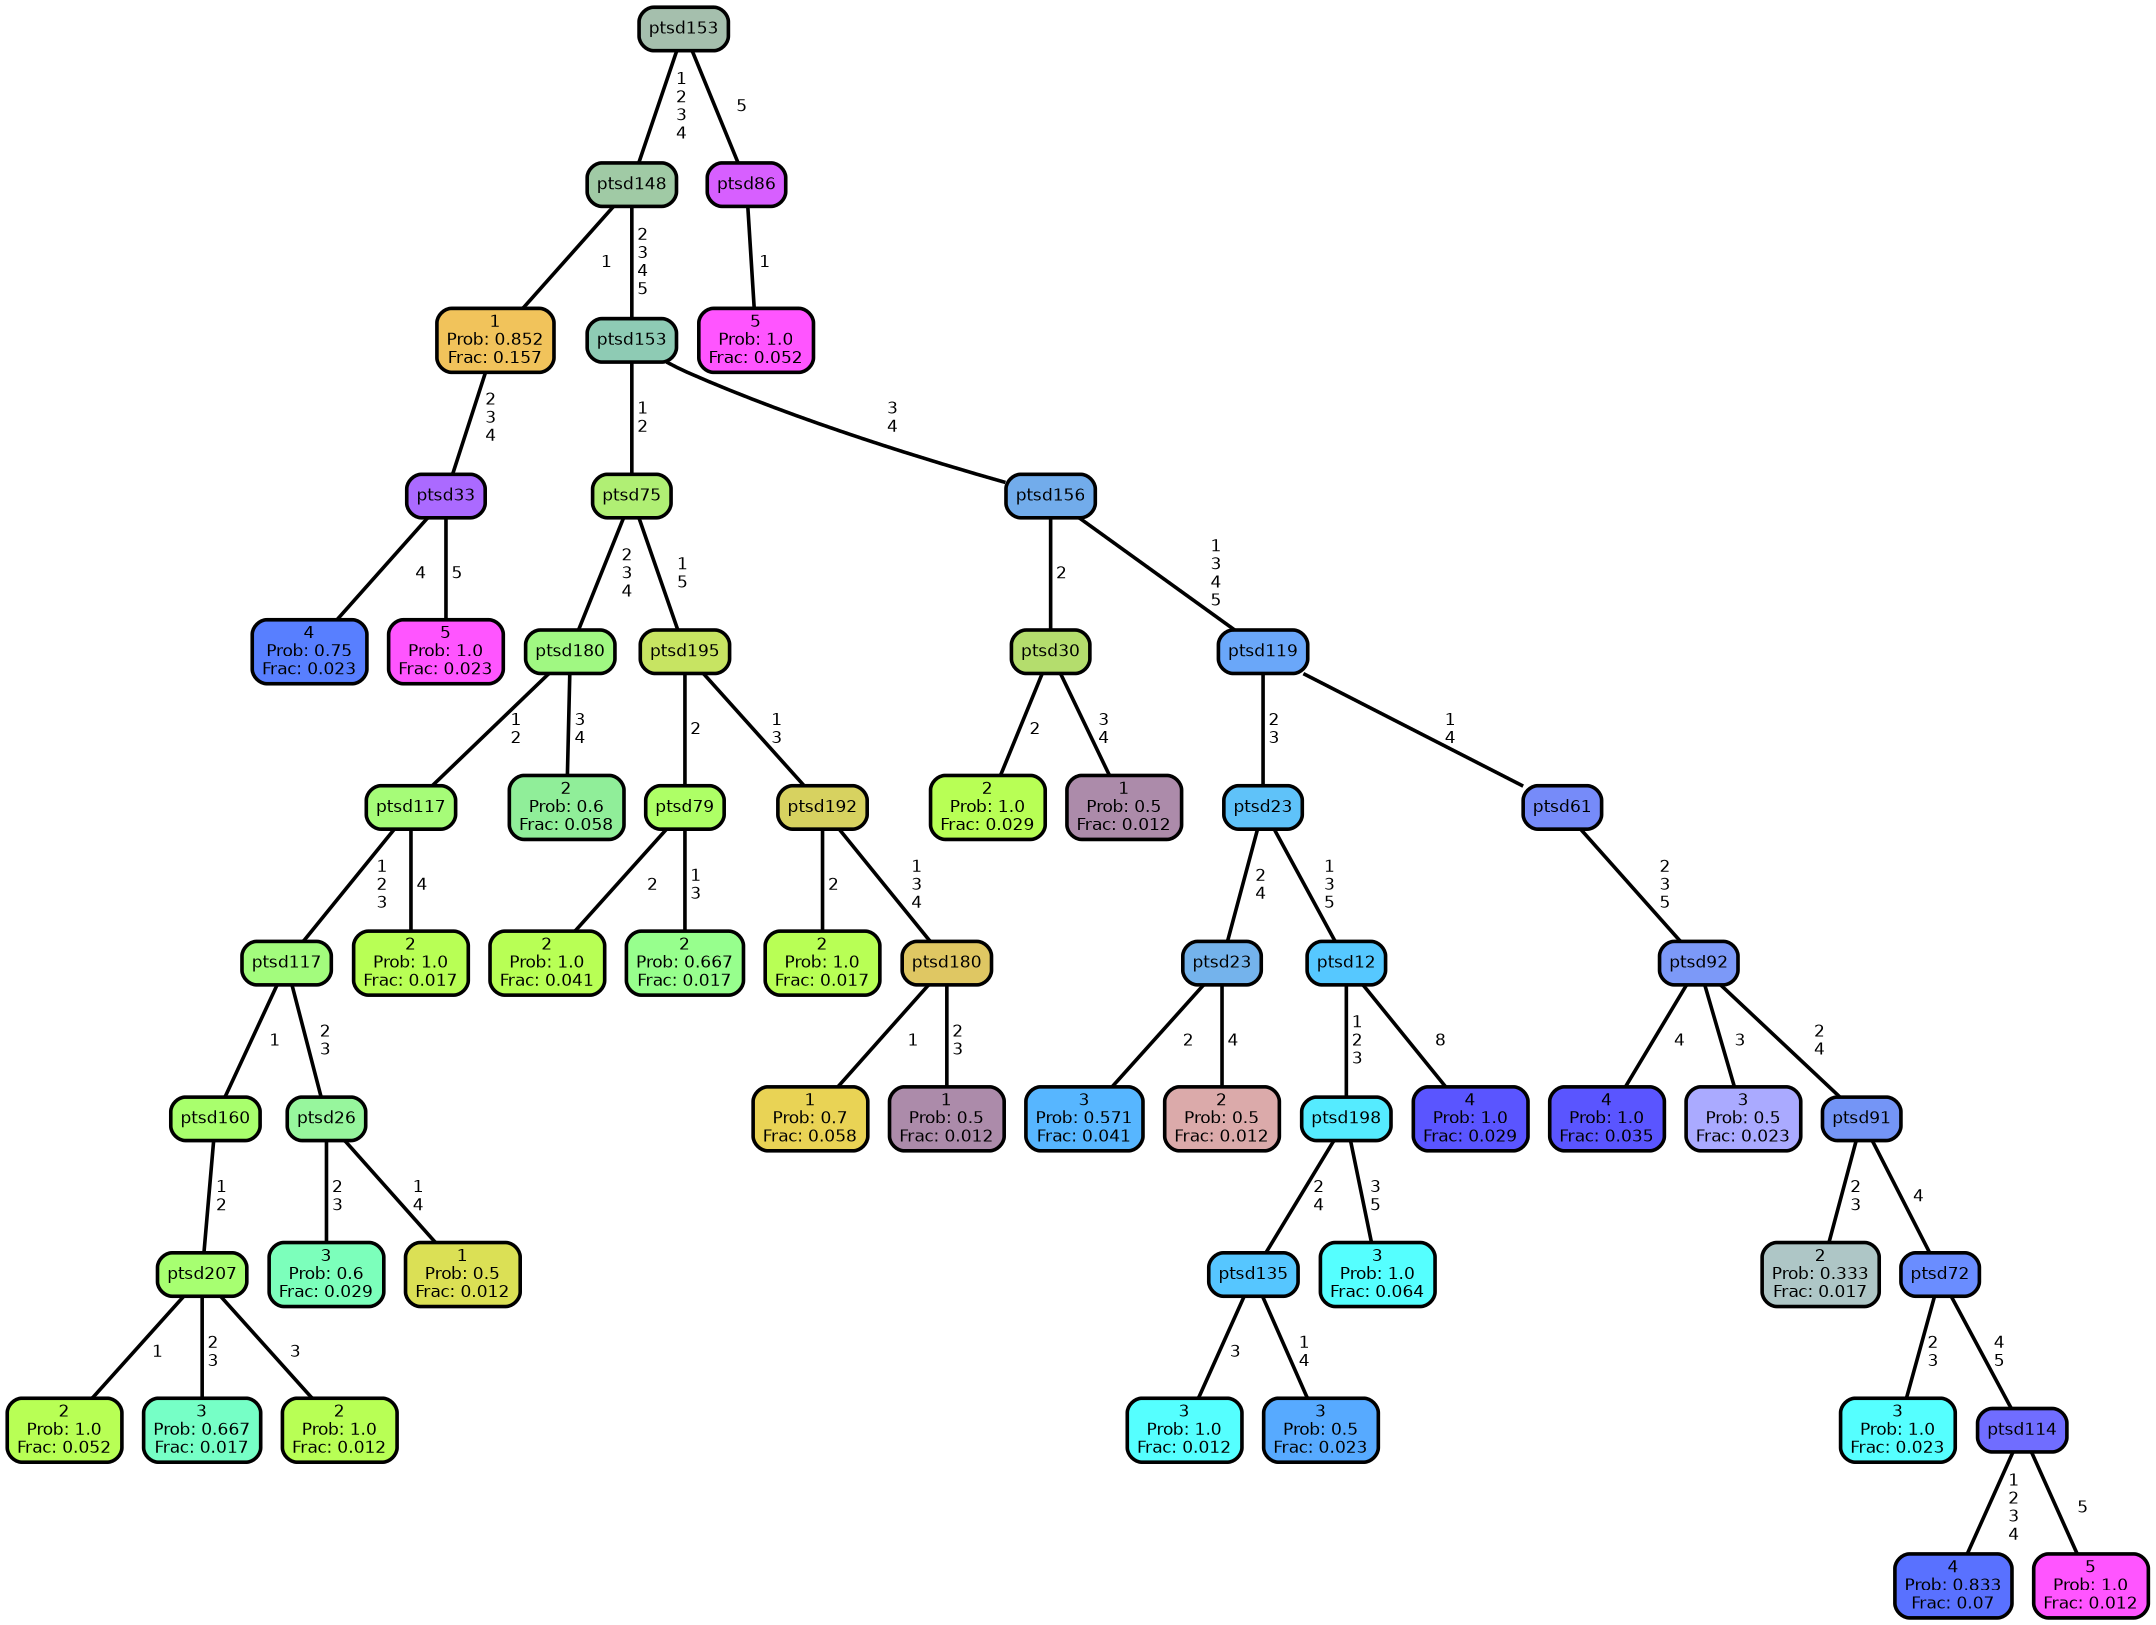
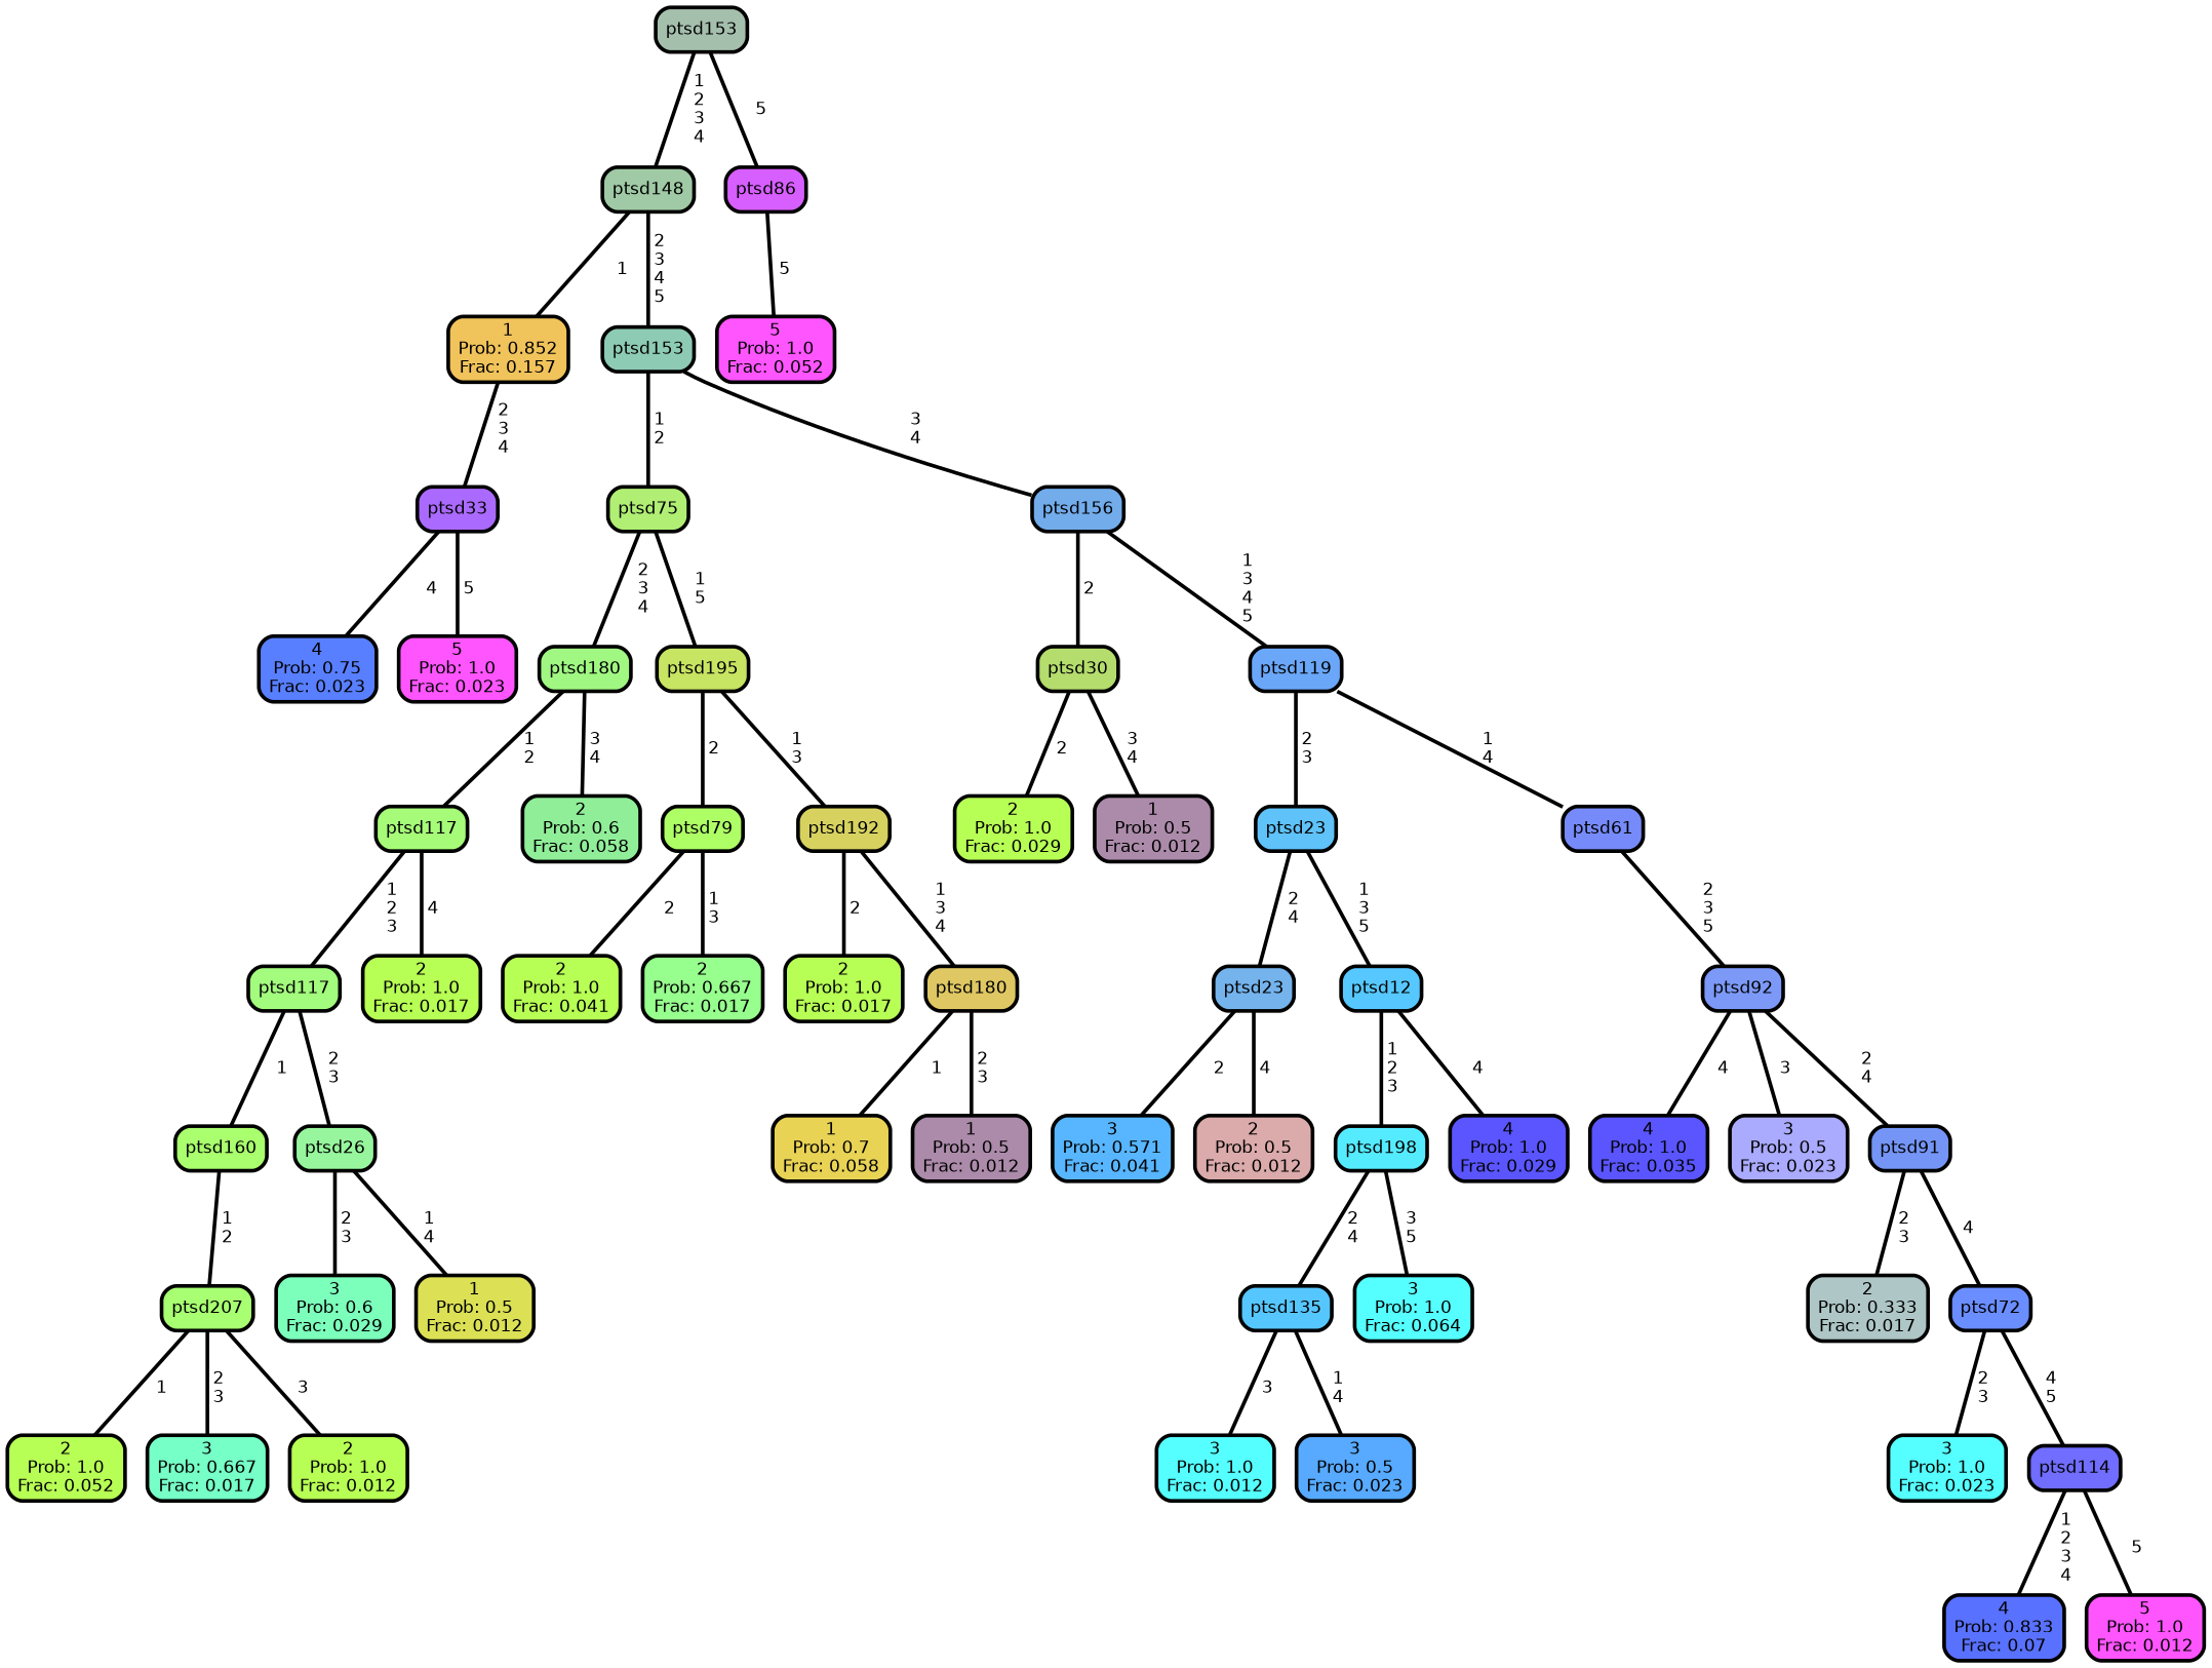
  graph {
    ranksep="0 equally"
    splines=straight
    node [color=black fillcolor="#b8ff55" fontcolor=black fontname=helvetica penwidth=3 shape=box style="filled, rounded"]
    edge [color=black fontname=helvetica penwidth=3]
    n1 [fillcolor="#f1c35b" label="1\nProb: 0.852\nFrac: 0.157"]
    n2 [fillcolor="#ab6aff" label=ptsd33]
    n3 [fillcolor="#a0caa5" label=ptsd148]
    n4 [fillcolor="#8ecbb4" label=ptsd153]
    n5 [fillcolor="#b0ef74" label=ptsd75]
    n6 [fillcolor="#72aceb" label=ptsd156]
    n7 [label="2\nProb: 1.0\nFrac: 0.052"]
    n8 [fillcolor="#a7ff71" label=ptsd207]
    n9 [fillcolor="#76ffc6" label="3\nProb: 0.667\nFrac: 0.017"]
    n10 [label="2\nProb: 1.0\nFrac: 0.012"]
    n11 [fillcolor="#a9ff6d" label=ptsd160]
    n12 [fillcolor="#a3fc7d" label=ptsd117]
    n13 [fillcolor="#97f69d" label=ptsd26]
    n14 [fillcolor="#7cffbb" label="3\nProb: 0.6\nFrac: 0.029"]
    n15 [fillcolor="#dbe055" label="1\nProb: 0.5\nFrac: 0.012"]
    n16 [fillcolor="#a6fc78" label=ptsd117]
    n17 [label="2\nProb: 1.0\nFrac: 0.017"]
    n18 [fillcolor="#a0f882" label=ptsd180]
    n19 [fillcolor="#90ee99" label="2\nProb: 0.6\nFrac: 0.058"]
    n20 [fillcolor="#c7e462" label=ptsd195]
    n21 [fillcolor="#aeff66" label=ptsd79]
    n22 [fillcolor="#d7d260" label=ptsd192]
    n23 [label="2\nProb: 1.0\nFrac: 0.041"]
    n24 [fillcolor="#97ff8d" label="2\nProb: 0.667\nFrac: 0.017"]
    n25 [label="2\nProb: 1.0\nFrac: 0.017"]
    n26 [fillcolor="#dfc763" label=ptsd180]
    n27 [fillcolor="#e9d355" label="1\nProb: 0.7\nFrac: 0.058"]
    n28 [fillcolor="#ac8baa" label="1\nProb: 0.5\nFrac: 0.012"]
    n29 [fillcolor="#b4dd6d" label=ptsd30]
    n30 [fillcolor="#6aa7f9" label=ptsd119]
    n31 [label="2\nProb: 1.0\nFrac: 0.029"]
    n32 [fillcolor="#ac8baa" label="1\nProb: 0.5\nFrac: 0.012"]
    n33 [fillcolor="#5fc2f9" label=ptsd23]
    n34 [fillcolor="#768bf9" label=ptsd61]
    n35 [fillcolor="#57b6ff" label="3\nProb: 0.571\nFrac: 0.041"]
    n36 [fillcolor="#74b3ec" label=ptsd23]
    n37 [fillcolor="#dbaaaa" label="2\nProb: 0.5\nFrac: 0.012"]
    n38 [fillcolor="#56c8ff" label=ptsd12]
    n39 [fillcolor="#55ebff" label=ptsd198]
    n40 [fillcolor="#5a55ff" label="4\nProb: 1.0\nFrac: 0.029"]
    n41 [fillcolor="#55ffff" label="3\nProb: 1.0\nFrac: 0.012"]
    n42 [fillcolor="#56c6ff" label=ptsd135]
    n43 [fillcolor="#57aaff" label="3\nProb: 0.5\nFrac: 0.023"]
    n44 [fillcolor="#55ffff" label="3\nProb: 1.0\nFrac: 0.064"]
    n45 [fillcolor="#7c99f8" label=ptsd92]
    n46 [fillcolor="#5a55ff" label="4\nProb: 1.0\nFrac: 0.035"]
    n47 [fillcolor="#aaaaff" label="3\nProb: 0.5\nFrac: 0.023"]
    n48 [fillcolor="#7495f6" label=ptsd91]
    n49 [fillcolor="#aec6c6" label="2\nProb: 0.333\nFrac: 0.017"]
    n50 [fillcolor="#6a8dff" label=ptsd72]
    n51 [fillcolor="#55ffff" label="3\nProb: 1.0\nFrac: 0.023"]
    n52 [fillcolor="#706dff" label=ptsd114]
    n53 [fillcolor="#5971ff" label="4\nProb: 0.833\nFrac: 0.07"]
    n54 [fillcolor="#ff55ff" label="5\nProb: 1.0\nFrac: 0.012"]
    n55 [fillcolor="#a5bfad" label=ptsd153]
    n56 [fillcolor="#d75fff" label=ptsd86]
    n57 [fillcolor="#ff55ff" label="5\nProb: 1.0\nFrac: 0.052"]
    n58 [fillcolor="#587fff" label="4\nProb: 0.75\nFrac: 0.023"]
    n59 [fillcolor="#ff55ff" label="5\nProb: 1.0\nFrac: 0.023"]
    subgraph sub_1 {
      rank=same
    }
    n1 -- n2 [label=" 2\n 3\n 4"]
    n2 -- n58 [label=" 4"]
    n2 -- n59 [label=" 5"]
    n3 -- n1 [label=" 1"]
    n3 -- n4 [label=" 2\n 3\n 4\n 5"]
    n4 -- n5 [label=" 1\n 2"]
    n4 -- n6 [label=" 3\n 4"]
    n5 -- n18 [label=" 2\n 3\n 4"]
    n5 -- n20 [label=" 1\n 5"]
    n6 -- n29 [label=" 2"]
    n6 -- n30 [label=" 1\n 3\n 4\n 5"]
    n8 -- n7 [label=" 1"]
    n8 -- n9 [label=" 2\n 3"]
    n8 -- n10 [label=" 3"]
    n11 -- n8 [label=" 1\n 2"]
    n12 -- n11 [label=" 1"]
    n12 -- n13 [label=" 2\n 3"]
    n13 -- n14 [label=" 2\n 3"]
    n13 -- n15 [label=" 1\n 4"]
    n16 -- n12 [label=" 1\n 2\n 3"]
    n16 -- n17 [label=" 4"]
    n18 -- n16 [label=" 1\n 2"]
    n18 -- n19 [label=" 3\n 4"]
    n20 -- n21 [label=" 2"]
    n20 -- n22 [label=" 1\n 3"]
    n21 -- n23 [label=" 2"]
    n21 -- n24 [label=" 1\n 3"]
    n22 -- n25 [label=" 2"]
    n22 -- n26 [label=" 1\n 3\n 4"]
    n26 -- n27 [label=" 1"]
    n26 -- n28 [label=" 2\n 3"]
    n29 -- n31 [label=" 2"]
    n29 -- n32 [label=" 3\n 4"]
    n30 -- n33 [label=" 2\n 3"]
    n30 -- n34 [label=" 1\n 4"]
    n33 -- n36 [label=" 2\n 4"]
    n33 -- n38 [label=" 1\n 3\n 5"]
    n34 -- n45 [label=" 2\n 3\n 5"]
    n36 -- n35 [label=" 2"]
    n36 -- n37 [label=" 4"]
    n38 -- n39 [label=" 1\n 2\n 3"]
-   n38 -- n40 [label=" 8"]
+   n38 -- n40 [label=" 4"]
    n39 -- n42 [label=" 2\n 4"]
    n39 -- n44 [label=" 3\n 5"]
    n42 -- n41 [label=" 3"]
    n42 -- n43 [label=" 1\n 4"]
    n45 -- n46 [label=" 4"]
    n45 -- n47 [label=" 3"]
    n45 -- n48 [label=" 2\n 4"]
    n48 -- n49 [label=" 2\n 3"]
    n48 -- n50 [label=" 4"]
    n50 -- n51 [label=" 2\n 3"]
    n50 -- n52 [label=" 4\n 5"]
    n52 -- n53 [label=" 1\n 2\n 3\n 4"]
    n52 -- n54 [label=" 5"]
    n55 -- n3 [label=" 1\n 2\n 3\n 4"]
    n55 -- n56 [label=" 5"]
-   n56 -- n57 [label=" 1"]
+   n56 -- n57 [label=" 5"]
  }
